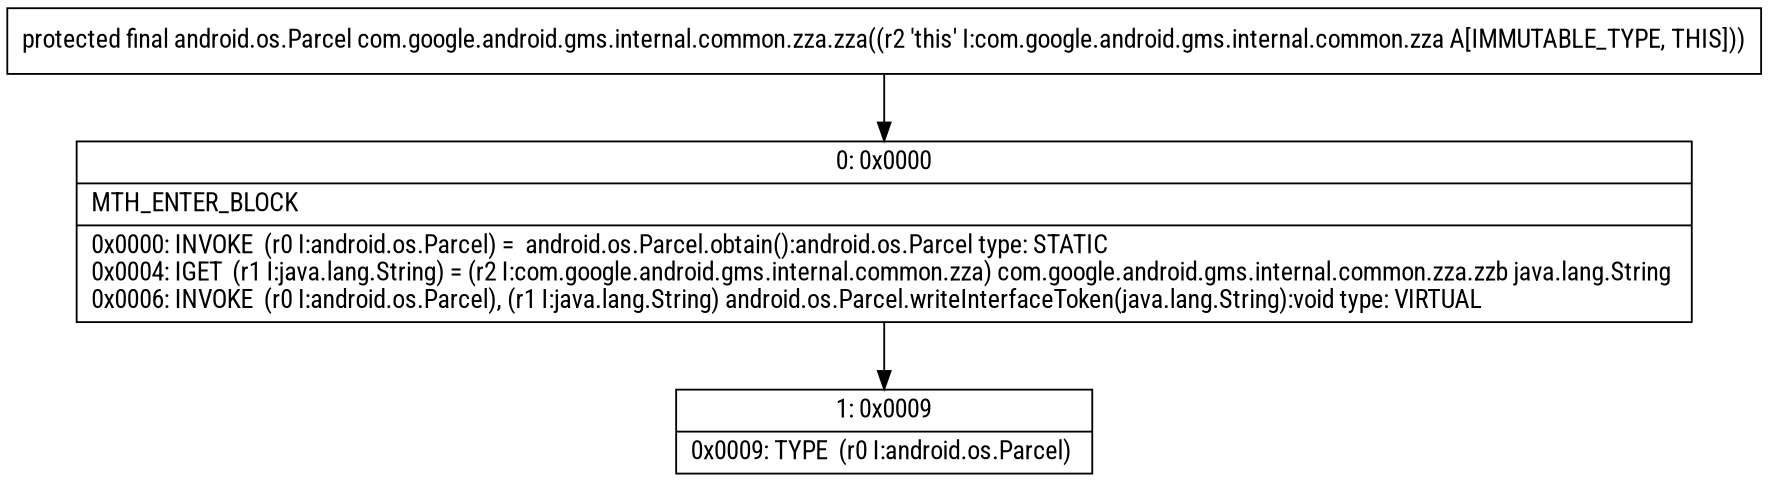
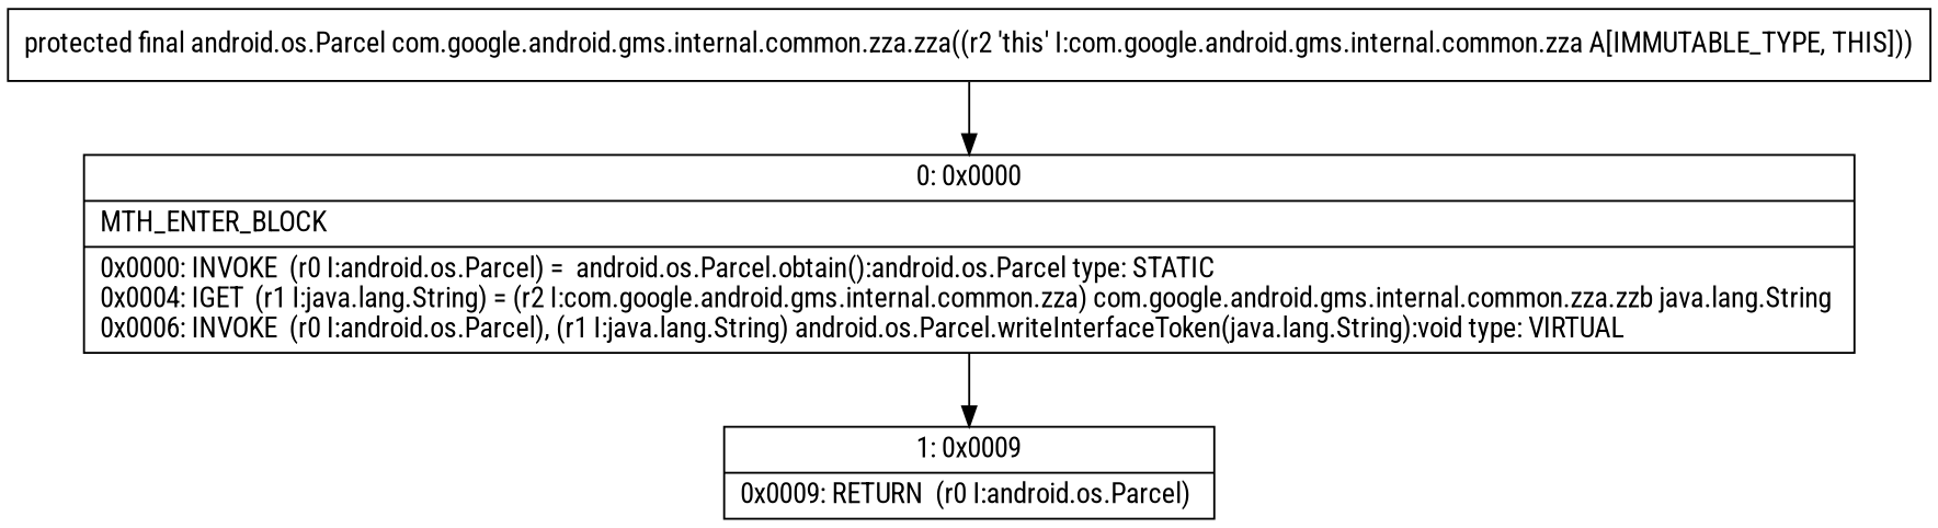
  digraph {
    fontname="Roboto Condensed"
    node [shape=record fontname="Roboto Condensed"]
    edge [fontname="Roboto Condensed"]
    n1 [label="{0\:\ 0x0000|MTH_ENTER_BLOCK\l|0x0000: INVOKE  (r0 I:android.os.Parcel) =  android.os.Parcel.obtain():android.os.Parcel type: STATIC \l0x0004: IGET  (r1 I:java.lang.String) = (r2 I:com.google.android.gms.internal.common.zza) com.google.android.gms.internal.common.zza.zzb java.lang.String \l0x0006: INVOKE  (r0 I:android.os.Parcel), (r1 I:java.lang.String) android.os.Parcel.writeInterfaceToken(java.lang.String):void type: VIRTUAL \l}"]
-   n2 [label="{1\:\ 0x0009|0x0009: TYPE  (r0 I:android.os.Parcel) \l}"]
+   n2 [label="{1\:\ 0x0009|0x0009: RETURN  (r0 I:android.os.Parcel) \l}"]
    n3 [label="{protected final android.os.Parcel com.google.android.gms.internal.common.zza.zza((r2 'this' I:com.google.android.gms.internal.common.zza A[IMMUTABLE_TYPE, THIS])) }"]
    n1 -> n2
    n3 -> n1
  }
